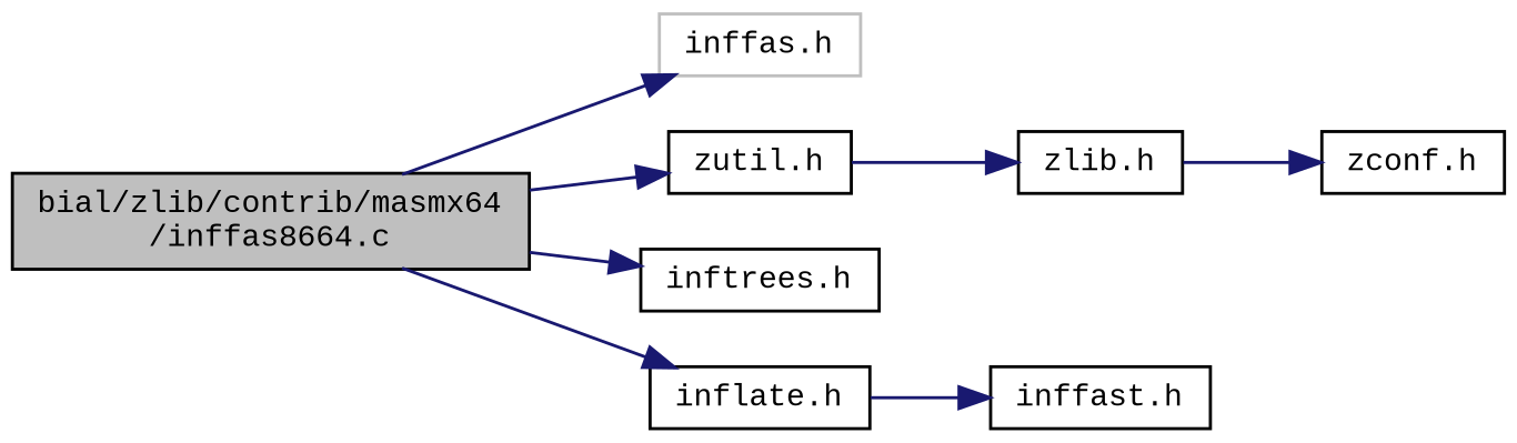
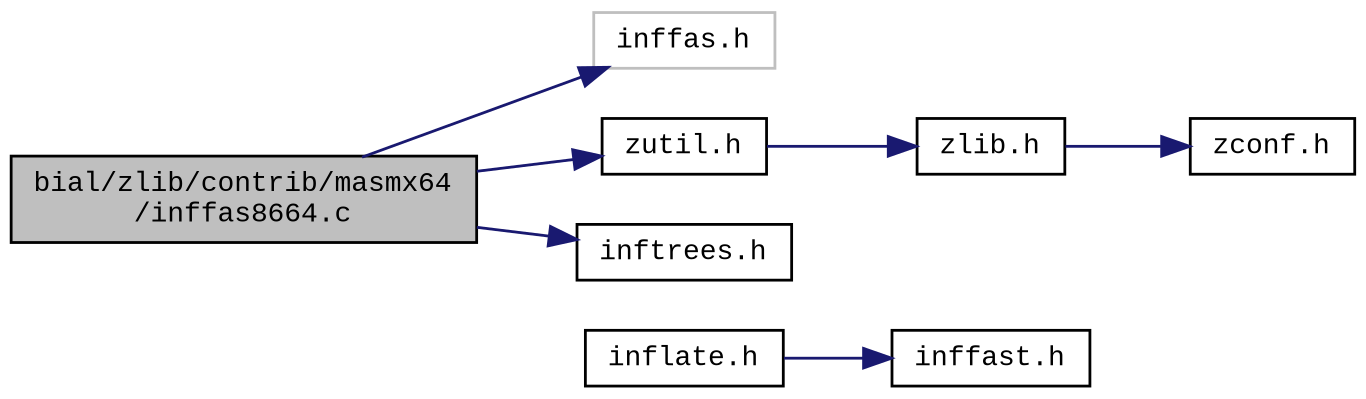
  digraph {
    fontname="Liberation Mono"
    rankdir=LR
    node [color=black fillcolor=white fontname="Liberation Mono" fontsize=10 shape=record style=filled]
    edge [color=midnightblue fontname="Liberation Mono" fontsize=10 labelfontname=Helvetica labelfontsize=10 style=solid]
    n1 [fillcolor=grey75 fontcolor=black height=0.2 label="bial/zlib/contrib/masmx64\l/inffas8664.c" width=0.4]
    n2 [color=grey75 height=0.2 label="inffas.h" width=0.4]
    n3 [height=0.2 label="zutil.h" width=0.4]
    n4 [height=0.2 label="inftrees.h" width=0.4]
    n5 [height=0.2 label="inflate.h" width=0.4]
    n6 [height=0.2 label="zlib.h" width=0.4]
    n7 [height=0.2 label="inffast.h" width=0.4]
    n8 [height=0.2 label="zconf.h" width=0.4]
    n1 -> n2
    n1 -> n3
    n1 -> n4
-   n1 -> n5
    n3 -> n6
    n5 -> n7
    n6 -> n8
  }
